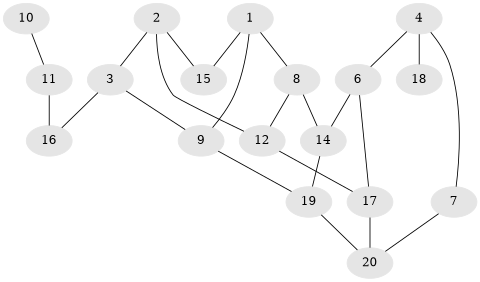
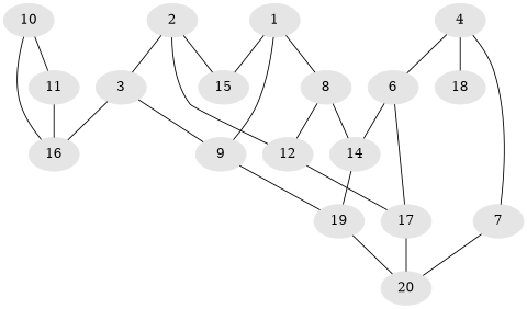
  graph {
    fontname="DejaVu Serif"
    node [color=gray90 fontname="DejaVu Serif" style=filled]
    edge [fontname="DejaVu Serif"]
    1
    8
    9
    15
    12
    14
    19
    2
    3
    16
    17
    4
    6
    7
    18
    20
    10
    11
    1 -- 8
    1 -- 9
    1 -- 15
    8 -- 12
    8 -- 14
    9 -- 19
    12 -- 17
    14 -- 19
    19 -- 20
    2 -- 15
    2 -- 12
    2 -- 3
    3 -- 9
    3 -- 16
    17 -- 20
    4 -- 6
    4 -- 7
    4 -- 18
    6 -- 14
    6 -- 17
    7 -- 20
+   10 -- 16
    10 -- 11
    11 -- 16
  }
